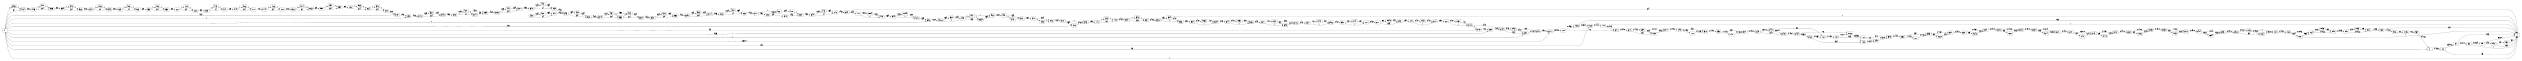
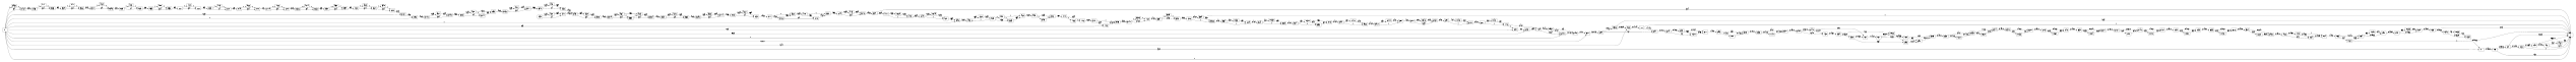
  digraph {
    rankdir=LR
    node [shape=rectangle]
    2
    226
    227
    1
    265
    292
    298
    1982
    2464
    2485
    2535
    4014
    2539
    2566
    4040
    2572
    2593
    4060
    2605
    2626
    4080
    2635
    2656
    4100
    2661
    2682
    4120
    2698
    2727
    4148
    2749
    2770
    4168
    2779
    2800
    4188
    2836
    2863
    4214
    2920
    2959
    4252
    3032
    3064
    4283
    3122
    4340
    3137
    3156
    3173
    3195
    4361
    3223
    3244
    4370
    3253
    3256
    3277
    4401
    3342
    3432
    4490
    3495
    3450
    3471
    4510
    3516
    4530
    3519
    3555
    4564
    3584
    4584
    3642
    3663
    4613
    3693
    3714
    4633
    3723
    3752
    4661
    3777
    3786
    4682
    3818
    4700
    3837
    3849
    3876
    4746
    3879
    4771
    4792
    10229
    4849
    3965
    4870
    10249
    4896
    4908
    5360
    4929
    4941
    5369
    4962
    4992
    5061
    5448
    5070
    5106
    5483
    5112
    5128
    5133
    5141
    5162
    5523
    5234
    5257
    5545
    5308
    5309
    5566
    5584
    5629
    10332
    5644
    5665
    10352
    5674
    5695
    10370
    5713
    5947
    5968
    10410
    5972
    6007
    10444
    6011
    6032
    10548
    6097
    6121
    10467
    6127
    6148
    10487
    6151
    6169
    6152
    6190
    n154 [label=10937]
    6192
    6217
    6220
    10526
    6241
    7083
    6244
    7100
    6250
    10570
    6271
    6295
    6316
    7120
    6356
    6377
    7140
    6429
    6442
    6450
    7161
    6454
    7167
    6462
    10088
    7182
    6483
    6490
    6505
    6532
    6553
    7222
    6574
    10620
    6578
    6607
    10648
    6613
    6646
    10680
    6650
    6671
    10874
    6727
    6748
    7242
    6781
    10712
    6832
    6853
    10732
    6855
    6876
    10752
    6904
    6925
    10894
    6988
    7003
    7254
    7024
    7063
    7082
    7264
    7290
    10803
    7291
    7324
    10835
    7525
    7548
    7569
    10135
    0
    2 -> 226 [label=274668]
    226 -> 227 [label=273903]
    226 -> 1 [label=765]
    227 -> 1 [label=2663]
    227 -> 265 [label=271240]
    265 -> 1 [label=1]
    265 -> 292 [label=271239]
    292 -> 1 [label=268817]
    292 -> 298 [label=2422]
    298 -> 1 [label=1840]
    298 -> 1982 [label=582]
    1982 -> 1 [label=582]
    2464 -> 2485 [label=325]
    2485 -> 2535 [label=324]
    2485 -> 4014 [label=1]
    2535 -> 2539 [label=325]
    4014 -> 2535 [label=1]
    2539 -> 2566 [label=324]
    2539 -> 4040 [label=1]
    2566 -> 2572 [label=325]
    4040 -> 2566 [label=1]
    2572 -> 2593 [label=324]
    2572 -> 4060 [label=1]
    2593 -> 2605 [label=325]
    4060 -> 2593 [label=1]
    2605 -> 2626 [label=324]
    2605 -> 4080 [label=1]
    2626 -> 2635 [label=325]
    4080 -> 2626 [label=1]
    2635 -> 2656 [label=324]
    2635 -> 4100 [label=1]
    2656 -> 2661 [label=325]
    4100 -> 2656 [label=1]
    2661 -> 2682 [label=324]
    2661 -> 4120 [label=1]
    2682 -> 2698 [label=325]
    4120 -> 2682 [label=1]
    2698 -> 2727 [label=324]
    2698 -> 4148 [label=1]
    2727 -> 2749 [label=325]
    4148 -> 2727 [label=1]
    2749 -> 2770 [label=324]
    2749 -> 4168 [label=1]
    2770 -> 2779 [label=325]
    4168 -> 2770 [label=1]
    2779 -> 2800 [label=324]
    2779 -> 4188 [label=1]
    2800 -> 2836 [label=325]
    4188 -> 2800 [label=1]
    2836 -> 2863 [label=324]
    2836 -> 4214 [label=1]
    2863 -> 2920 [label=325]
    4214 -> 2863 [label=1]
    2920 -> 2959 [label=324]
    2920 -> 4252 [label=1]
    2959 -> 3032 [label=325]
    4252 -> 2959 [label=1]
    3032 -> 3064 [label=324]
    3032 -> 4283 [label=1]
    3064 -> 3122 [label=324]
    3064 -> 4340 [label=1]
    4283 -> 3064 [label=1]
    3122 -> 3137 [label=325]
    4340 -> 3122 [label=1]
    3137 -> 3156 [label=7982]
    3156 -> 3173 [label=7983]
    3173 -> 3195 [label=324]
    3173 -> 4361 [label=7659]
    3195 -> 3223 [label=7983]
    4361 -> 3195 [label=7659]
    3223 -> 3244 [label=324]
    3223 -> 4370 [label=7659]
    3244 -> 3253 [label=325]
    4370 -> 3244 [label=1]
    4370 -> 3253 [label=7658]
    3253 -> 3256 [label=7983]
    3256 -> 3277 [label=324]
    3256 -> 4401 [label=7659]
    3277 -> 3342 [label=7983]
    4401 -> 3277 [label=7659]
    3342 -> 3432 [label=324]
    3342 -> 4490 [label=7659]
    3432 -> 3495 [label=7983]
    4490 -> 3432 [label=7659]
    3495 -> 3516 [label=324]
    3495 -> 4530 [label=7659]
    3450 -> 3471 [label=324]
    3450 -> 4510 [label=7659]
    3471 -> 3495 [label=7983]
    4510 -> 3471 [label=7659]
    3516 -> 3519 [label=7983]
    4530 -> 3516 [label=7659]
    3519 -> 3555 [label=324]
    3519 -> 4564 [label=7659]
    3555 -> 3584 [label=324]
    3555 -> 4584 [label=1]
    4564 -> 3555 [label=1]
    4564 -> 4584 [label=7658]
    3584 -> 3642 [label=7983]
    4584 -> 3584 [label=7659]
    3642 -> 3663 [label=324]
    3642 -> 4613 [label=7659]
    3663 -> 3693 [label=7983]
    4613 -> 3663 [label=7659]
    3693 -> 3714 [label=324]
    3693 -> 4633 [label=7659]
    3714 -> 3723 [label=7983]
    4633 -> 3714 [label=7659]
    3723 -> 3752 [label=324]
    3723 -> 4661 [label=7659]
    3752 -> 3777 [label=7983]
    4661 -> 3752 [label=7659]
    3777 -> 3786 [label=7982]
    3777 -> 4682 [label=1]
    3786 -> 4682 [label=7658]
    3786 -> 3818 [label=324]
    4682 -> 4700 [label=7659]
    3818 -> 3837 [label=7982]
+   4700 -> 3818 [label=7658]
    4700 -> 3837 [label=1]
    3837 -> 3849 [label=7983]
    3849 -> 3876 [label=324]
    3849 -> 4746 [label=7659]
    3876 -> 3879 [label=7983]
    4746 -> 3876 [label=7659]
    3879 -> 1 [label=324]
    3879 -> 4771 [label=7659]
    4771 -> 4792 [label=1]
    4771 -> 10229 [label=7658]
    4792 -> 4849 [label=7659]
    10229 -> 4792 [label=7658]
    4849 -> 4870 [label=1]
    4849 -> 10249 [label=7658]
    3965 -> 2464 [label=1]
    4870 -> 4896 [label=7659]
    10249 -> 4870 [label=7658]
    4896 -> 4908 [label=7660]
    4908 -> 5360 [label=7659]
    5360 -> 4929 [label=7659]
    4929 -> 4908 [label=1]
    4929 -> 4941 [label=2]
    4929 -> 5369 [label=7658]
    4941 -> 5369 [label=1]
    4941 -> 4962 [label=1]
    5369 -> 4962 [label=7659]
    4962 -> 4992 [label=7660]
    4992 -> 5061 [label=7659]
    4992 -> 5448 [label=1]
    5061 -> 5070 [label=7660]
    5448 -> 5061 [label=1]
    5070 -> 5106 [label=7659]
    5070 -> 5483 [label=1]
    5106 -> 5112 [label=7660]
    5483 -> 5106 [label=1]
    5112 -> 5128 [label=7659]
    5112 -> 5133 [label=1]
    5128 -> 5133 [label=8482]
    5133 -> 5141 [label=8483]
    5141 -> 5162 [label=8482]
    5141 -> 5523 [label=1]
    5162 -> 5234 [label=8483]
    5523 -> 5162 [label=1]
    5234 -> 5257 [label=8482]
    5234 -> 5545 [label=1]
    5257 -> 5308 [label=8483]
    5545 -> 5257 [label=1]
    5308 -> 5309 [label=8482]
    5308 -> 5566 [label=1]
    5309 -> 1 [label=1]
    5309 -> 5566 [label=8481]
    5566 -> 5584 [label=8482]
    5584 -> 5629 [label=1]
    5584 -> 10332 [label=8481]
    5629 -> 5644 [label=8482]
    10332 -> 5629 [label=8481]
    5644 -> 5665 [label=1]
    5644 -> 10352 [label=8481]
    5665 -> 5674 [label=8482]
    10352 -> 5665 [label=8481]
    5674 -> 5695 [label=1]
    5674 -> 10370 [label=8481]
    5695 -> 5713 [label=824]
    10370 -> 5695 [label=823]
    10370 -> 5713 [label=7658]
    5713 -> 5947 [label=8482]
    5947 -> 5968 [label=1]
    5947 -> 10410 [label=8481]
    5968 -> 5972 [label=8482]
    10410 -> 5968 [label=8481]
    5972 -> 6007 [label=1]
    5972 -> 10444 [label=8481]
    6007 -> 6011 [label=8482]
    10444 -> 6007 [label=8481]
    6011 -> 6032 [label=7659]
    6011 -> 10548 [label=823]
    6032 -> 6097 [label=8482]
    10548 -> 6032 [label=823]
    6097 -> 6121 [label=1]
    6097 -> 10467 [label=8481]
    6121 -> 6127 [label=8482]
    10467 -> 6121 [label=8481]
    6127 -> 6148 [label=1]
    6127 -> 10487 [label=8481]
    6148 -> 6151 [label=1]
    6148 -> 6169 [label=8481]
    10487 -> 6148 [label=8481]
    6151 -> 6152 [label=766]
    6169 -> 6190 [label=2664]
    6169 -> n154 [label=9246]
    6152 -> 6169 [label=3429]
    6190 -> 6192 [label=11146]
    n154 -> 6190 [label=8481]
    n154 -> 6192 [label=765]
    6192 -> 6217 [label=11911]
    6217 -> 6220 [label=280728]
    6220 -> 10526 [label=279961]
    6220 -> 6241 [label=767]
    10526 -> 1 [label=7657]
    10526 -> 7083 [label=272304]
    6241 -> 6244 [label=274910]
    7083 -> 7100 [label=274144]
    6244 -> 6250 [label=274087]
    6244 -> 10570 [label=823]
    7100 -> 1 [label=1]
    7100 -> 6241 [label=274143]
    6250 -> 10570 [label=2663]
    6250 -> 6271 [label=271424]
    10570 -> 6271 [label=3486]
    6271 -> 6295 [label=274910]
    6295 -> 6316 [label=3487]
    6295 -> 7120 [label=271423]
    6316 -> 6356 [label=274910]
    7120 -> 6316 [label=271423]
    6356 -> 6377 [label=3487]
    6356 -> 7140 [label=271423]
    6377 -> 6429 [label=274910]
    7140 -> 6377 [label=271423]
    6429 -> 6442 [label=273070]
    6429 -> 6450 [label=1840]
    6442 -> 6450 [label=272247]
    6442 -> 7161 [label=823]
    6450 -> 6454 [label=274087]
    7161 -> 7167 [label=271480]
    6454 -> 6462 [label=273321]
    6454 -> 10088 [label=766]
    7167 -> 10088 [label=268817]
    7167 -> 7182 [label=2663]
    6462 -> 7161 [label=270657]
    6462 -> 6483 [label=2664]
    10088 -> 6483 [label=269583]
    7182 -> 6490 [label=823]
    7182 -> 6505 [label=1840]
    6483 -> 6490 [label=272247]
    6490 -> 6505 [label=273070]
    6505 -> 6532 [label=274910]
    6532 -> 6553 [label=3487]
    6532 -> 7222 [label=271423]
    6553 -> 6574 [label=274087]
    6553 -> 10620 [label=823]
    7222 -> 6553 [label=271423]
    6574 -> 6578 [label=274910]
    10620 -> 6574 [label=823]
    6578 -> 6607 [label=274087]
    6578 -> 10648 [label=823]
    6607 -> 6613 [label=274910]
    10648 -> 6607 [label=823]
    6613 -> 6646 [label=274087]
    6613 -> 10680 [label=823]
    6646 -> 6650 [label=274910]
    10680 -> 6646 [label=823]
    6650 -> 6671 [label=272247]
    6650 -> 10874 [label=2663]
    6671 -> 6727 [label=274910]
    10874 -> 6671 [label=2663]
    6727 -> 6748 [label=273070]
    6727 -> 7242 [label=1840]
    6748 -> 6781 [label=274087]
    6748 -> 10712 [label=823]
    7242 -> 6748 [label=1840]
    6781 -> 6832 [label=274910]
    10712 -> 6781 [label=823]
    6832 -> 6853 [label=274087]
    6832 -> 10732 [label=823]
    6853 -> 6855 [label=274910]
    10732 -> 6853 [label=823]
    6855 -> 6876 [label=274087]
    6855 -> 10752 [label=823]
    6876 -> 6904 [label=274910]
    10752 -> 6876 [label=823]
    6904 -> 6925 [label=272247]
    6904 -> 10894 [label=2663]
    6925 -> 6988 [label=274910]
    10894 -> 6925 [label=2663]
    6988 -> 7003 [label=274087]
    6988 -> 7254 [label=823]
    7003 -> 7254 [label=274086]
    7003 -> 7024 [label=1]
    7254 -> 7024 [label=274909]
    7024 -> 7063 [label=274910]
    7063 -> 7082 [label=2664]
    7063 -> 7264 [label=272246]
    7082 -> 1 [label=1]
    7082 -> 7264 [label=2663]
    7264 -> 7290 [label=274086]
    7264 -> 10803 [label=823]
    7290 -> 7291 [label=274909]
    10803 -> 7290 [label=823]
    7291 -> 7324 [label=274086]
    7291 -> 10835 [label=823]
    7324 -> 7525 [label=274909]
    10835 -> 7324 [label=823]
    7525 -> 1 [label=823]
    7525 -> 7548 [label=274086]
+   7548 -> 7569 [label=273320]
    7548 -> 10135 [label=766]
    7569 -> 2 [label=274086]
    10135 -> 7569 [label=766]
    0 -> 2 [label=582]
    0 -> 1 [label=1]
    0 -> 2464 [label=324]
    0 -> 3137 [label=7657]
    0 -> 3156 [label=1]
    0 -> 3965 [label=1]
    0 -> 4896 [label=1]
    0 -> 5128 [label=823]
    0 -> 6151 [label=765]
    0 -> 6152 [label=2663]
    0 -> 6190 [label=1]
    0 -> 6217 [label=268817]
    0 -> 7083 [label=1840]
  }
